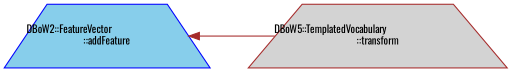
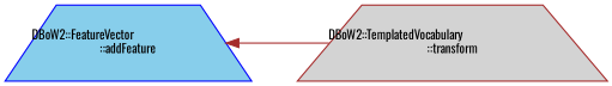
  digraph {
    rankdir=LR
    fontname=Oswald
    node [fontname=Oswald fontsize=10 shape=trapezium style=filled]
    n1 [color=blue fillcolor=skyblue fontcolor=black height=0.2 label="DBoW2::FeatureVector\l::addFeature" width=0.4]
-   n2 [color=brown fillcolor=lightgrey height=0.2 label="DBoW5::TemplatedVocabulary\l::transform" width=0.4]
+   n2 [color=brown fillcolor=lightgrey height=0.2 label="DBoW2::TemplatedVocabulary\l::transform" width=0.4]
    n1 -> n2 [color=brown dir=back fontname=Oswald fontsize=10 labelfontname=Helvetica labelfontsize=10 style=solid]
  }
